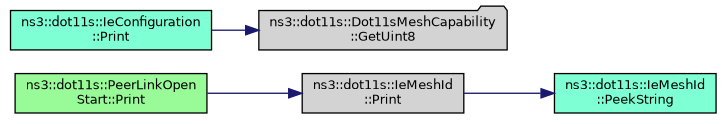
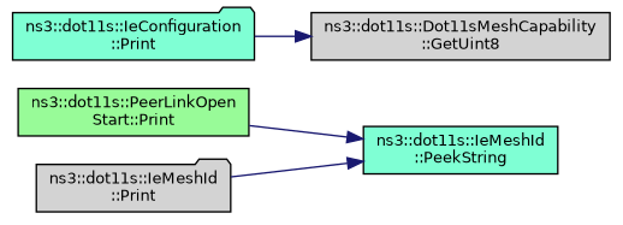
  digraph {
    rankdir=LR
    node [color=black fillcolor=lightgrey fontname=Helvetica fontsize=10 shape=box style=filled]
    edge [color=midnightblue fontname=Helvetica fontsize=10 labelfontname=Helvetica labelfontsize=10 style=solid]
    n1 [fillcolor=palegreen fontcolor=black height=0.2 label="ns3::dot11s::PeerLinkOpen\lStart::Print" width=0.4]
-   n2 [height=0.2 label="ns3::dot11s::IeMeshId\l::Print" width=0.4]
-   n3 [fillcolor=aquamarine height=0.2 label="ns3::dot11s::IeConfiguration\l::Print" width=0.4]
-   n4 [height=0.2 label="ns3::dot11s::Dot11sMeshCapability\l::GetUint8" shape=folder width=0.4]
+   n2 [height=0.2 label="ns3::dot11s::IeMeshId\l::Print" shape=folder width=0.4]
+   n3 [fillcolor=aquamarine height=0.2 label="ns3::dot11s::IeConfiguration\l::Print" shape=folder width=0.4]
+   n4 [height=0.2 label="ns3::dot11s::Dot11sMeshCapability\l::GetUint8" width=0.4]
    n5 [fillcolor=aquamarine height=0.2 label="ns3::dot11s::IeMeshId\l::PeekString" width=0.4]
-   n1 -> n2
+   n1 -> n5
    n2 -> n5
    n3 -> n4
  }
